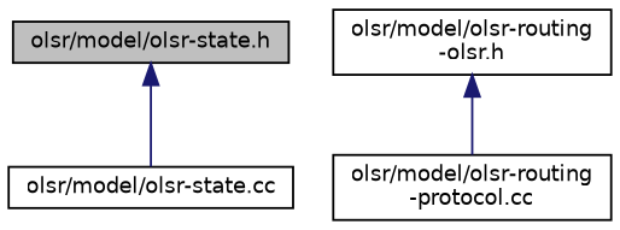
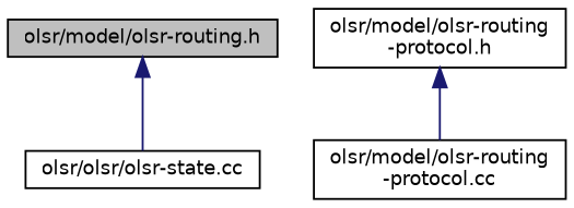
  digraph {
    node [color=black fillcolor=white fontname=Helvetica fontsize=10 shape=record style=filled]
    edge [color=midnightblue dir=back fontname=Helvetica fontsize=10 labelfontname=Helvetica labelfontsize=10 style=solid]
-   n1 [fillcolor=grey75 fontcolor=black height=0.2 label="olsr/model/olsr-state.h" width=0.4]
-   n2 [height=0.2 label="olsr/model/olsr-state.cc" width=0.4]
-   n3 [height=0.2 label="olsr/model/olsr-routing\l-olsr.h" width=0.4]
+   n1 [fillcolor=grey75 fontcolor=black height=0.2 label="olsr/model/olsr-routing.h" width=0.4]
+   n2 [height=0.2 label="olsr/olsr/olsr-state.cc" width=0.4]
+   n3 [height=0.2 label="olsr/model/olsr-routing\l-protocol.h" width=0.4]
    n4 [height=0.2 label="olsr/model/olsr-routing\l-protocol.cc" width=0.4]
    n1 -> n2
    n3 -> n4
  }
